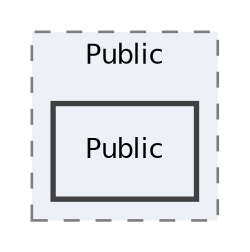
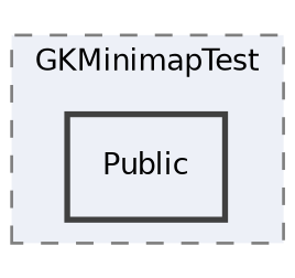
  digraph {
    compound=true
    rankdir=LR
    n1 [color=grey25 fillcolor="#edf0f7" fontname=Helvetica fontsize=10 label=Public shape=box style="filled,bold,"]
    subgraph cluster_1 {
      bgcolor="#edf0f7"
      fontname=Helvetica
      fontsize=10
-     label=Public
+     label=GKMinimapTest
      pencolor=grey50
      style="filled,dashed,"
      n1
    }
  }
